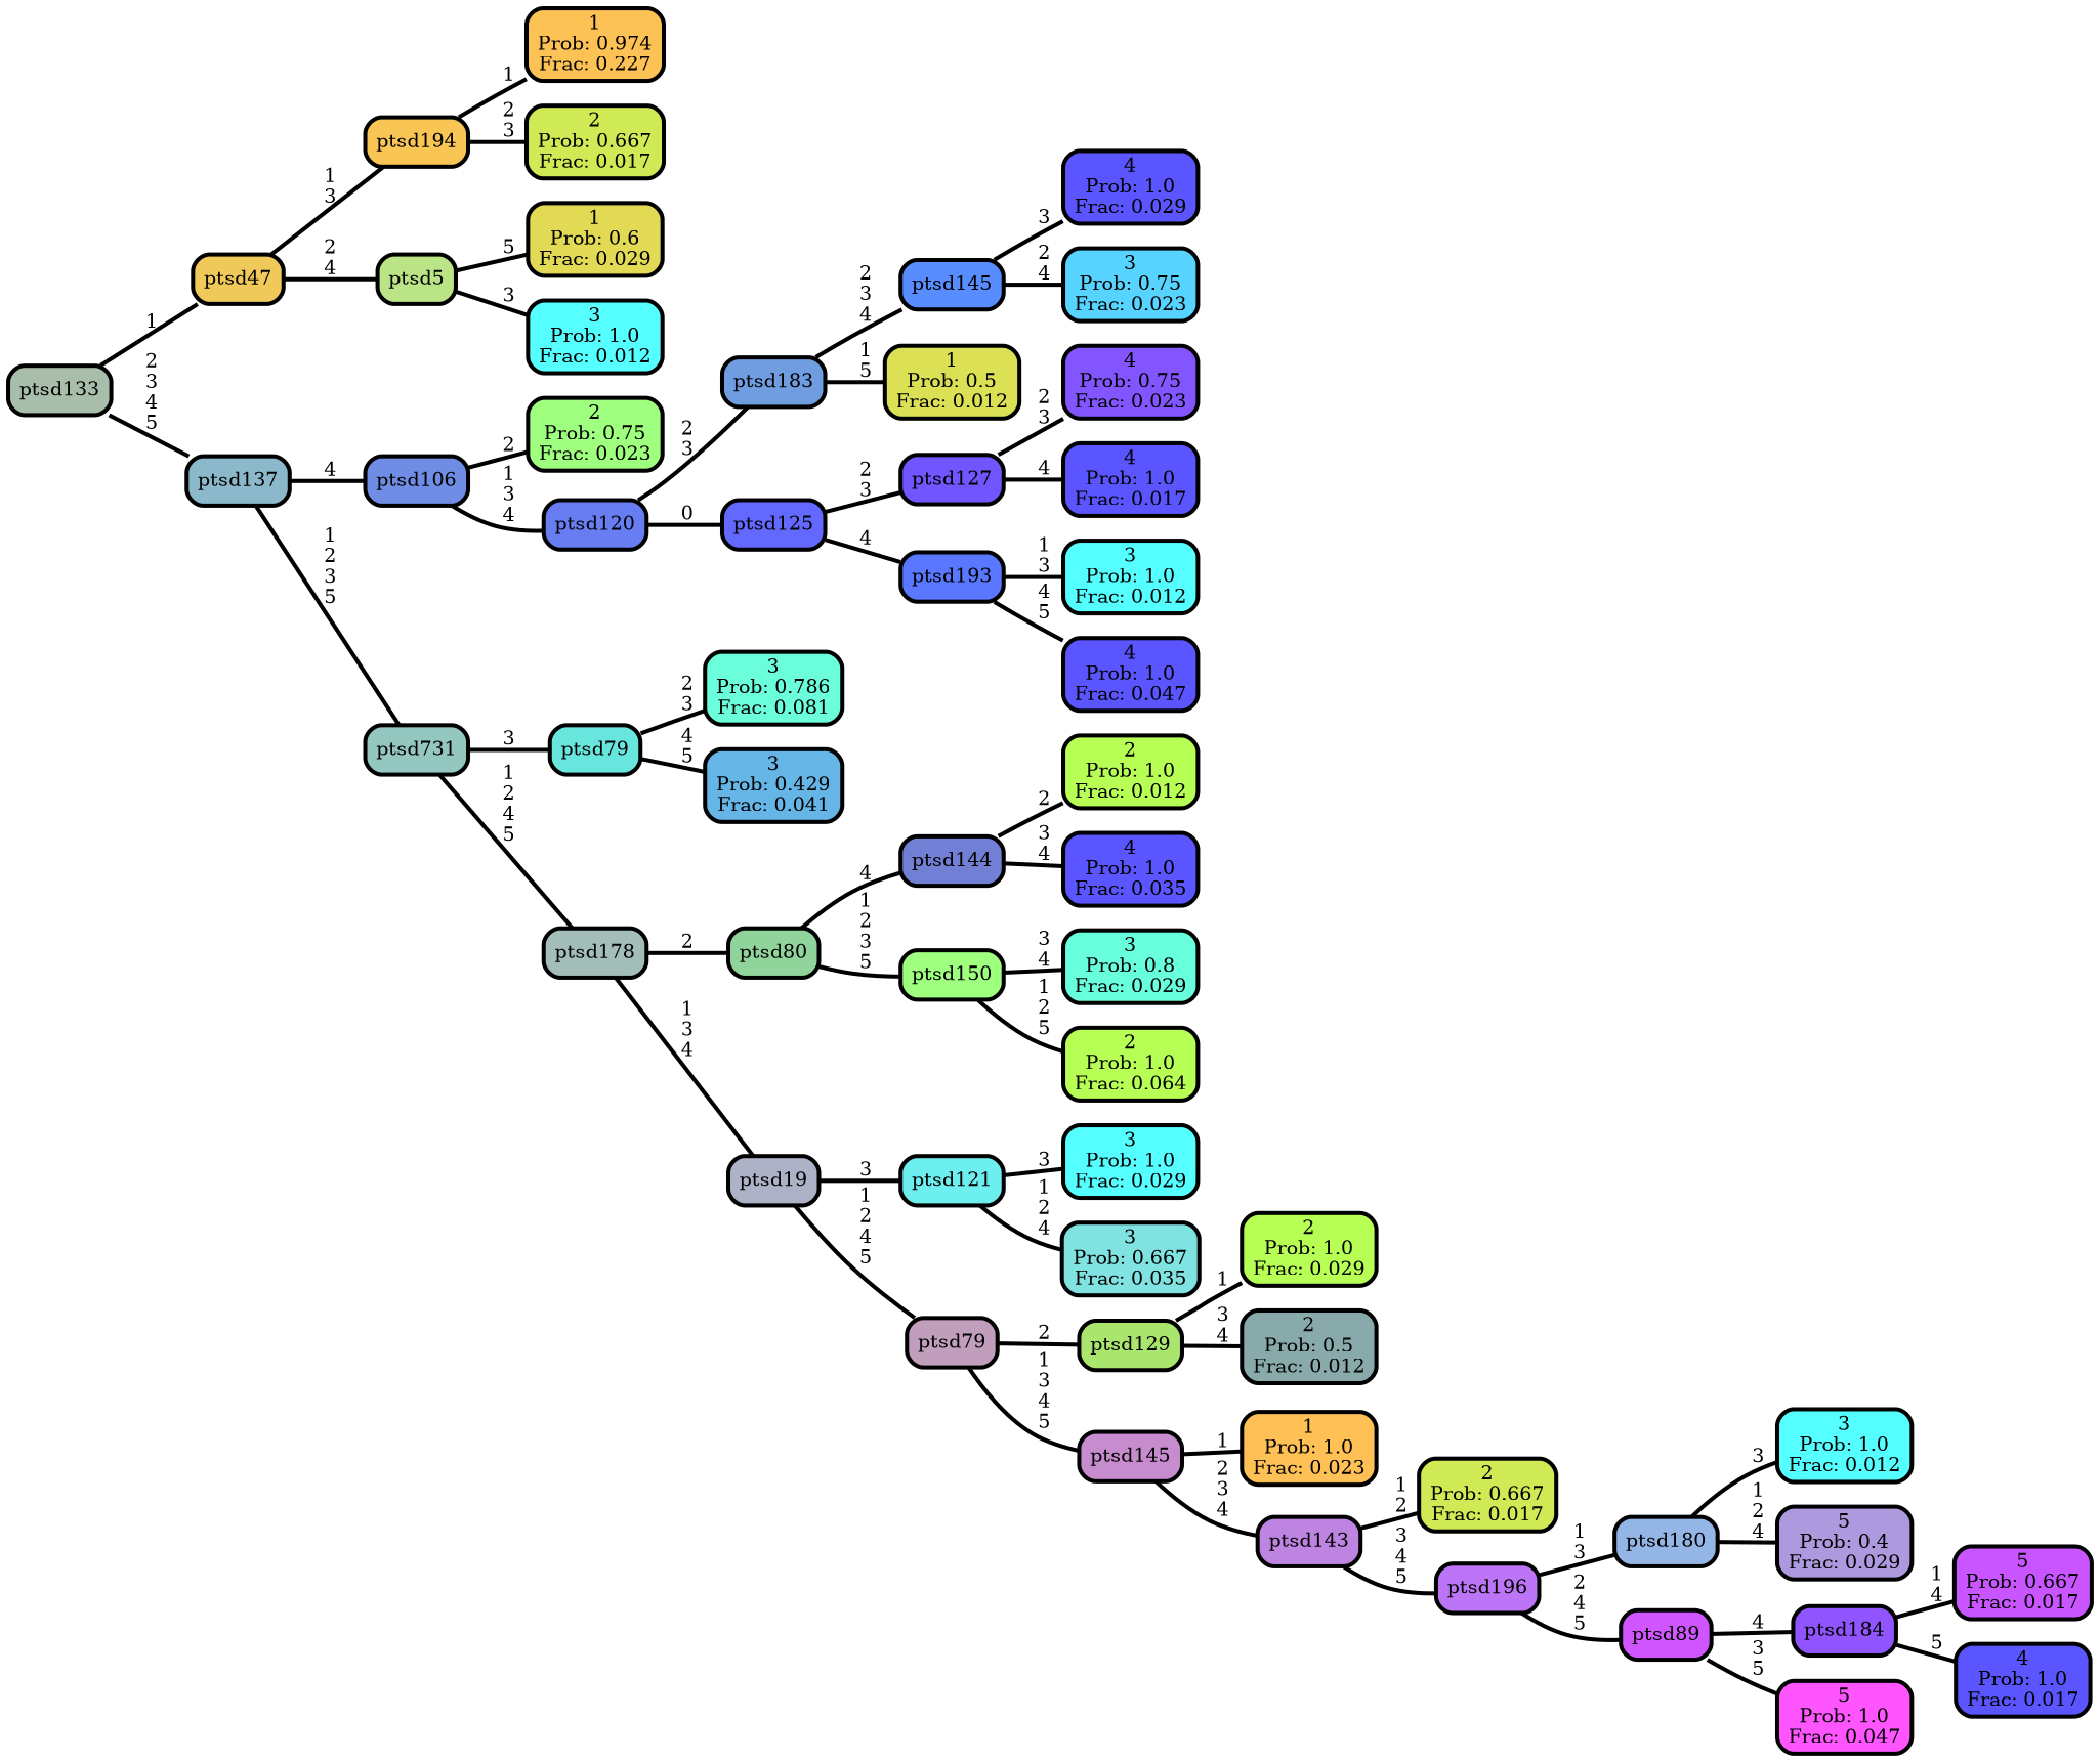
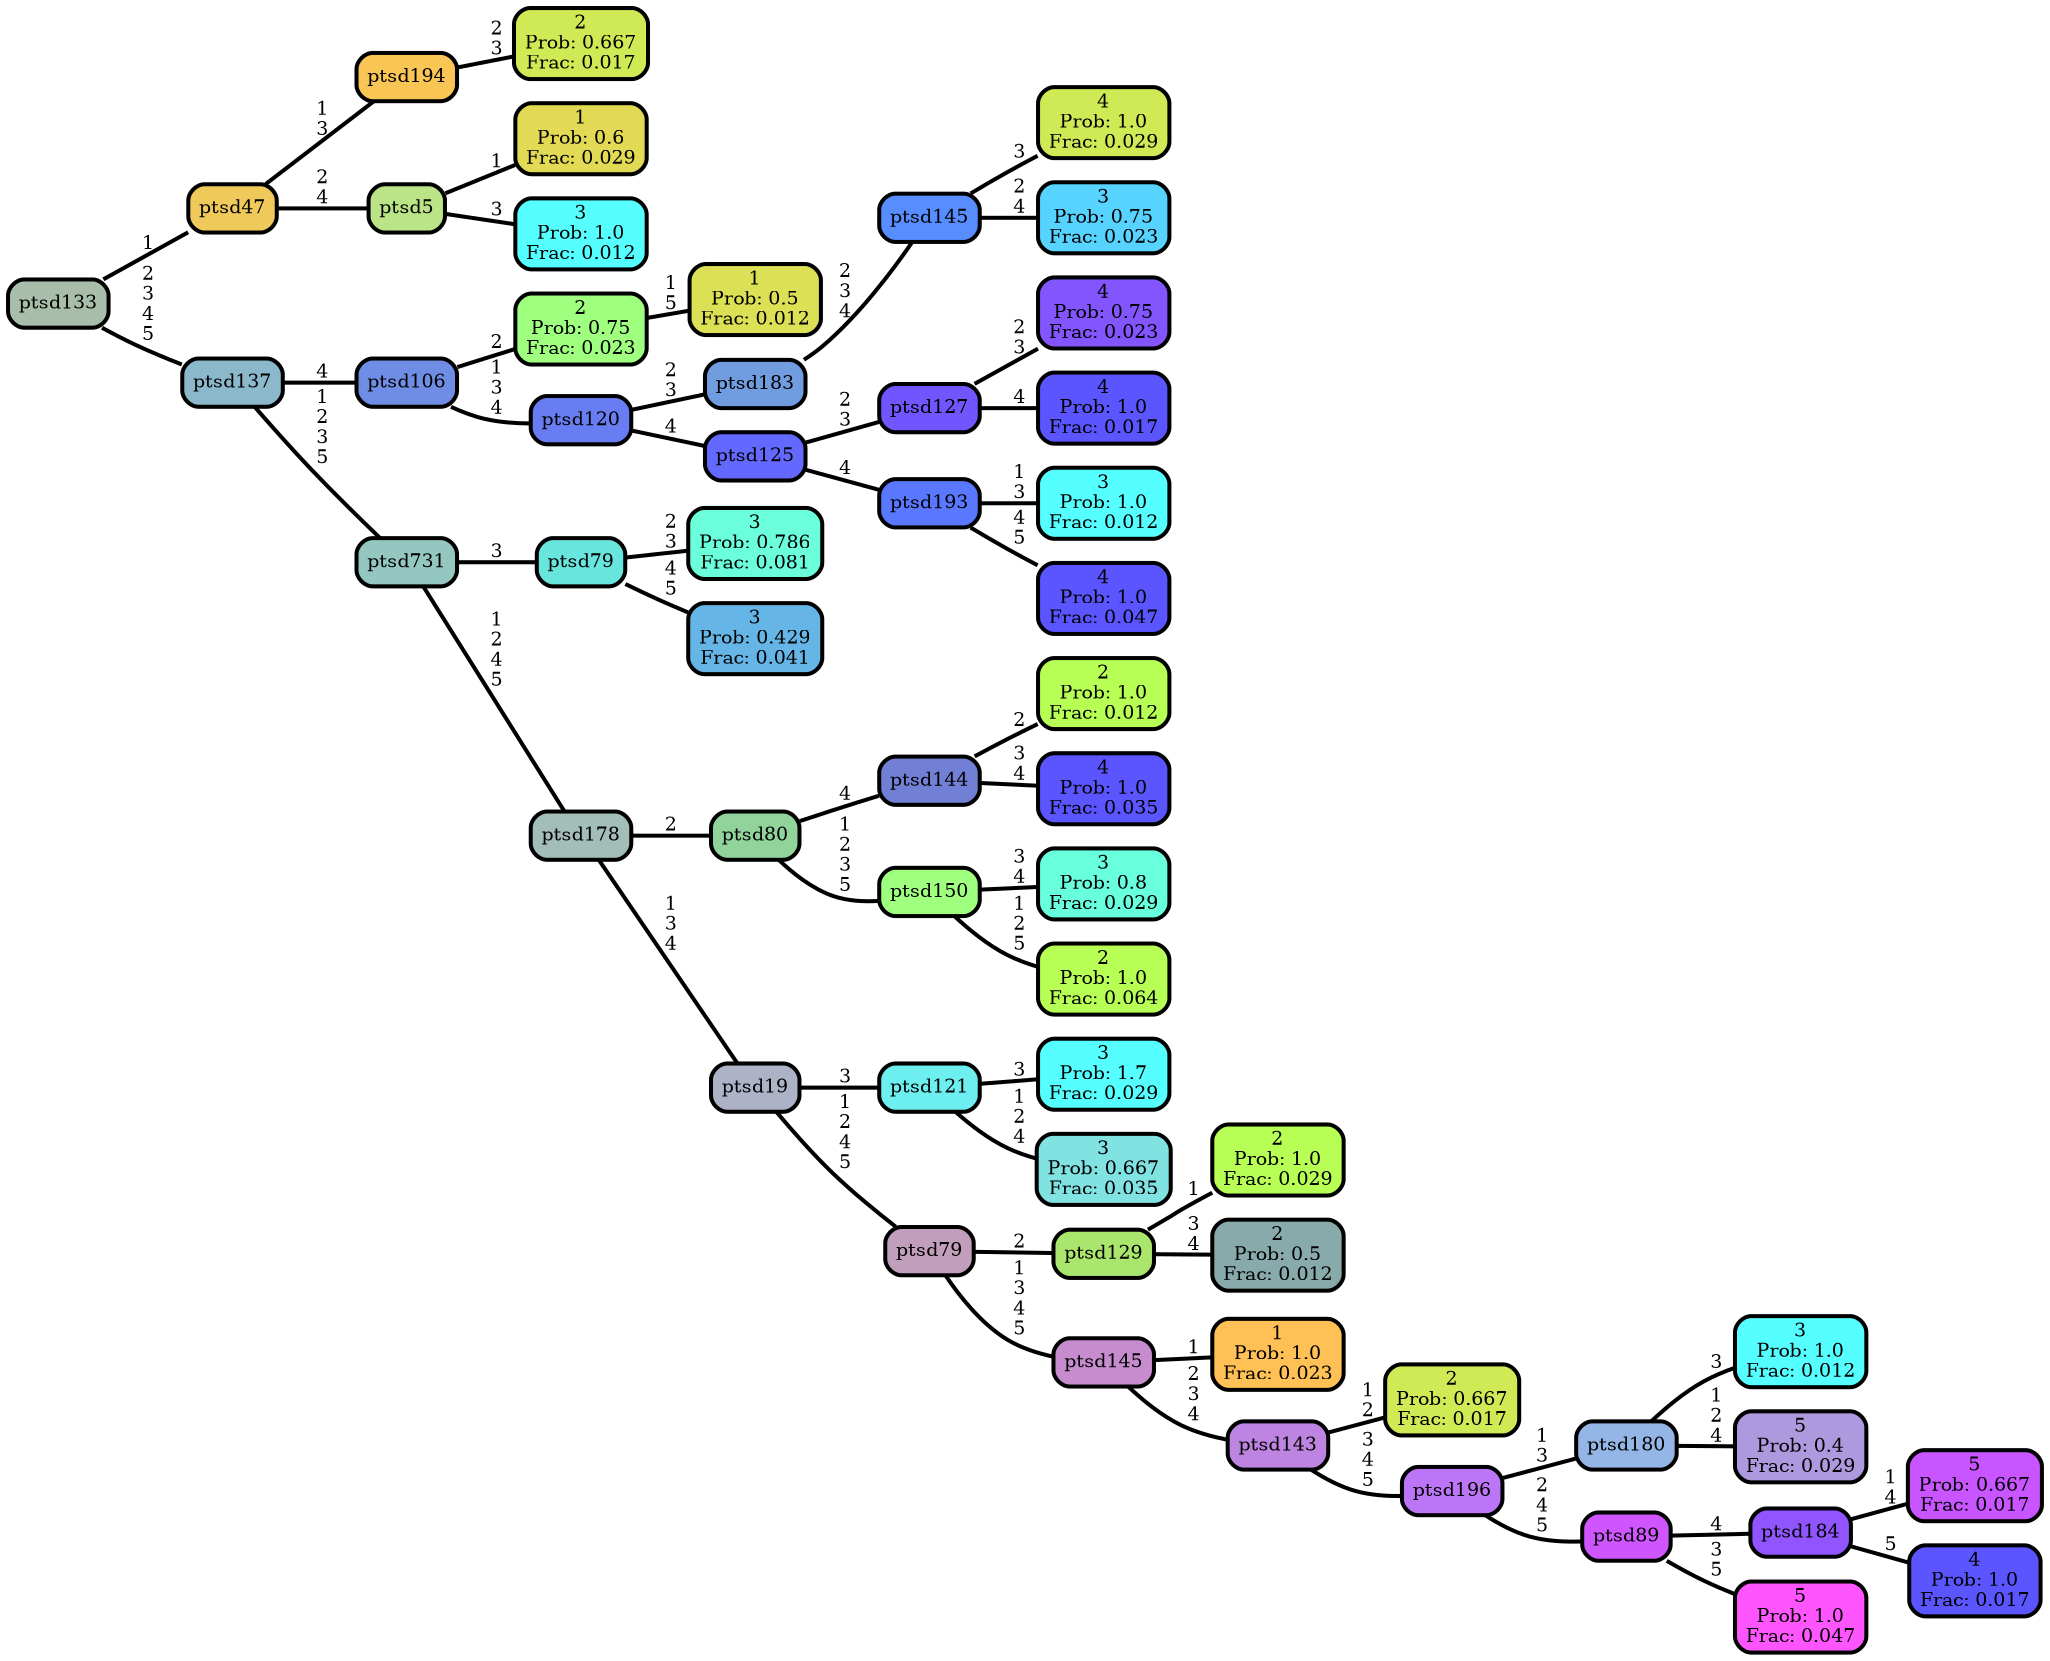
  graph {
    fontname="DejaVu Serif"
    rankdir=LR
    ranksep="0 equally"
    splines=straight
    node [color=black fillcolor="#5a55ff" fontcolor=black fontname="DejaVu Serif" penwidth=3 shape=box style="filled, rounded"]
    edge [color=black fontname="DejaVu Serif" penwidth=3]
-   n1 [fillcolor="#fdc255" label="1\nProb: 0.974\nFrac: 0.227"]
    n2 [fillcolor="#f9c555" label=ptsd194]
    n3 [fillcolor="#cfea55" label="2\nProb: 0.667\nFrac: 0.017"]
    n4 [fillcolor="#f0c95b" label=ptsd47]
    n5 [fillcolor="#bae485" label=ptsd5]
    n6 [fillcolor="#e2d955" label="1\nProb: 0.6\nFrac: 0.029"]
    n7 [fillcolor="#55ffff" label="3\nProb: 1.0\nFrac: 0.012"]
    n8 [fillcolor="#a8bdaa" label=ptsd133]
    n9 [fillcolor="#8bb8ca" label=ptsd137]
    n10 [fillcolor="#6f8de4" label=ptsd106]
    n11 [fillcolor="#95c7c1" label=ptsd731]
    n12 [fillcolor="#9fff7f" label="2\nProb: 0.75\nFrac: 0.023"]
    n13 [fillcolor="#687df2" label=ptsd120]
    n14 [fillcolor="#709ce0" label=ptsd183]
    n15 [fillcolor="#6369ff" label=ptsd125]
-   n16 [label="4\nProb: 1.0\nFrac: 0.029"]
+   n16 [fillcolor="#cfea55" label="4\nProb: 1.0\nFrac: 0.029"]
    n17 [fillcolor="#588dff" label=ptsd145]
    n18 [fillcolor="#56d4ff" label="3\nProb: 0.75\nFrac: 0.023"]
    n19 [fillcolor="#dbe055" label="1\nProb: 0.5\nFrac: 0.012"]
    n20 [fillcolor="#7155ff" label=ptsd127]
    n21 [fillcolor="#5977ff" label=ptsd193]
    n22 [fillcolor="#8355ff" label="4\nProb: 0.75\nFrac: 0.023"]
    n23 [label="4\nProb: 1.0\nFrac: 0.017"]
    n24 [fillcolor="#55ffff" label="3\nProb: 1.0\nFrac: 0.012"]
    n25 [label="4\nProb: 1.0\nFrac: 0.047"]
    n26 [fillcolor="#68e6de" label=ptsd79]
    n27 [fillcolor="#a3bdb8" label=ptsd178]
    n28 [fillcolor="#6affda" label="3\nProb: 0.786\nFrac: 0.081"]
    n29 [fillcolor="#65b6e6" label="3\nProb: 0.429\nFrac: 0.041"]
    n30 [fillcolor="#90d49b" label=ptsd80]
    n31 [fillcolor="#adb2c7" label=ptsd19]
    n32 [fillcolor="#b8ff55" label="2\nProb: 1.0\nFrac: 0.012"]
    n33 [fillcolor="#717fd4" label=ptsd144]
    n34 [label="4\nProb: 1.0\nFrac: 0.035"]
    n35 [fillcolor="#9fff7f" label=ptsd150]
    n36 [fillcolor="#68ffdd" label="3\nProb: 0.8\nFrac: 0.029"]
    n37 [fillcolor="#b8ff55" label="2\nProb: 1.0\nFrac: 0.064"]
    n38 [fillcolor="#6defef" label=ptsd121]
    n39 [fillcolor="#c19ebb" label=ptsd79]
-   n40 [fillcolor="#55ffff" label="3\nProb: 1.0\nFrac: 0.029"]
+   n40 [fillcolor="#55ffff" label="3\nProb: 1.7\nFrac: 0.029"]
    n41 [fillcolor="#81e2e2" label="3\nProb: 0.667\nFrac: 0.035"]
    n42 [fillcolor="#aae66d" label=ptsd129]
    n43 [fillcolor="#c78cce" label=ptsd145]
    n44 [fillcolor="#b8ff55" label="2\nProb: 1.0\nFrac: 0.029"]
    n45 [fillcolor="#89aaaa" label="2\nProb: 0.5\nFrac: 0.012"]
    n46 [fillcolor="#ffc155" label="1\nProb: 1.0\nFrac: 0.023"]
    n47 [fillcolor="#be84e2" label=ptsd143]
    n48 [fillcolor="#cfea55" label="2\nProb: 0.667\nFrac: 0.017"]
    n49 [fillcolor="#bc75f6" label=ptsd196]
    n50 [fillcolor="#94b6e6" label=ptsd180]
    n51 [fillcolor="#cf55ff" label=ptsd89]
    n52 [fillcolor="#55ffff" label="3\nProb: 1.0\nFrac: 0.012"]
    n53 [fillcolor="#ad99dd" label="5\nProb: 0.4\nFrac: 0.029"]
    n54 [fillcolor="#9155ff" label=ptsd184]
    n55 [fillcolor="#ff55ff" label="5\nProb: 1.0\nFrac: 0.047"]
    n56 [fillcolor="#c855ff" label="5\nProb: 0.667\nFrac: 0.017"]
    n57 [label="4\nProb: 1.0\nFrac: 0.017"]
    subgraph sub_1 {
      rank=same
    }
-   n2 -- n1 [label=" 1"]
    n2 -- n3 [label=" 2\n 3"]
    n4 -- n2 [label=" 1\n 3"]
    n4 -- n5 [label=" 2\n 4"]
-   n5 -- n6 [label=" 5"]
+   n5 -- n6 [label=" 1"]
    n5 -- n7 [label=" 3"]
    n8 -- n4 [label=" 1"]
    n8 -- n9 [label=" 2\n 3\n 4\n 5"]
    n9 -- n10 [label=" 4"]
    n9 -- n11 [label=" 1\n 2\n 3\n 5"]
    n10 -- n12 [label=" 2"]
    n10 -- n13 [label=" 1\n 3\n 4"]
    n11 -- n26 [label=" 3"]
    n11 -- n27 [label=" 1\n 2\n 4\n 5"]
    n13 -- n14 [label=" 2\n 3"]
-   n13 -- n15 [label=" 0"]
+   n13 -- n15 [label=" 4"]
    n14 -- n17 [label=" 2\n 3\n 4"]
-   n14 -- n19 [label=" 1\n 5"]
+   n12 -- n19 [label=" 1\n 5"]
    n15 -- n20 [label=" 2\n 3"]
    n15 -- n21 [label=" 4"]
    n17 -- n16 [label=" 3"]
    n17 -- n18 [label=" 2\n 4"]
    n20 -- n22 [label=" 2\n 3"]
    n20 -- n23 [label=" 4"]
    n21 -- n24 [label=" 1\n 3"]
    n21 -- n25 [label=" 4\n 5"]
    n26 -- n28 [label=" 2\n 3"]
    n26 -- n29 [label=" 4\n 5"]
    n27 -- n30 [label=" 2"]
    n27 -- n31 [label=" 1\n 3\n 4"]
    n30 -- n33 [label=" 4"]
    n30 -- n35 [label=" 1\n 2\n 3\n 5"]
    n31 -- n38 [label=" 3"]
    n31 -- n39 [label=" 1\n 2\n 4\n 5"]
    n33 -- n32 [label=" 2"]
    n33 -- n34 [label=" 3\n 4"]
    n35 -- n36 [label=" 3\n 4"]
    n35 -- n37 [label=" 1\n 2\n 5"]
    n38 -- n40 [label=" 3"]
    n38 -- n41 [label=" 1\n 2\n 4"]
    n39 -- n42 [label=" 2"]
    n39 -- n43 [label=" 1\n 3\n 4\n 5"]
    n42 -- n44 [label=" 1"]
    n42 -- n45 [label=" 3\n 4"]
    n43 -- n46 [label=" 1"]
    n43 -- n47 [label=" 2\n 3\n 4"]
    n47 -- n48 [label=" 1\n 2"]
    n47 -- n49 [label=" 3\n 4\n 5"]
    n49 -- n50 [label=" 1\n 3"]
    n49 -- n51 [label=" 2\n 4\n 5"]
    n50 -- n52 [label=" 3"]
    n50 -- n53 [label=" 1\n 2\n 4"]
    n51 -- n54 [label=" 4"]
    n51 -- n55 [label=" 3\n 5"]
    n54 -- n56 [label=" 1\n 4"]
    n54 -- n57 [label=" 5"]
  }
